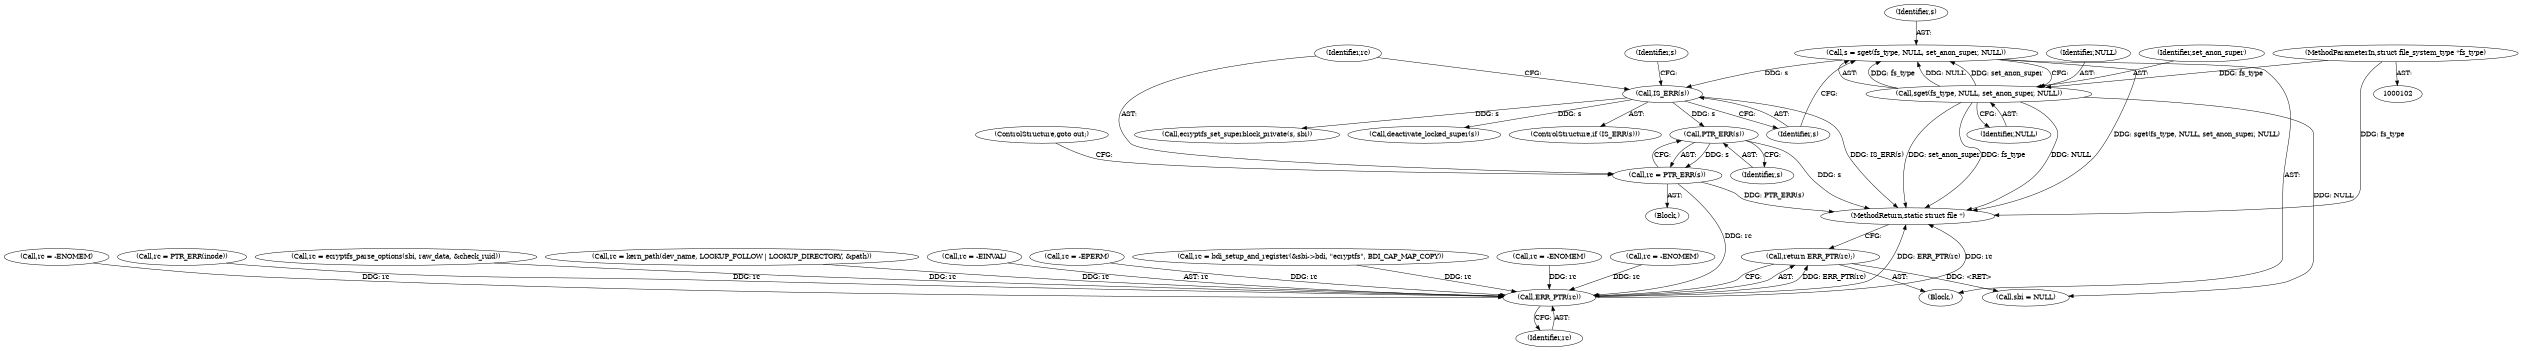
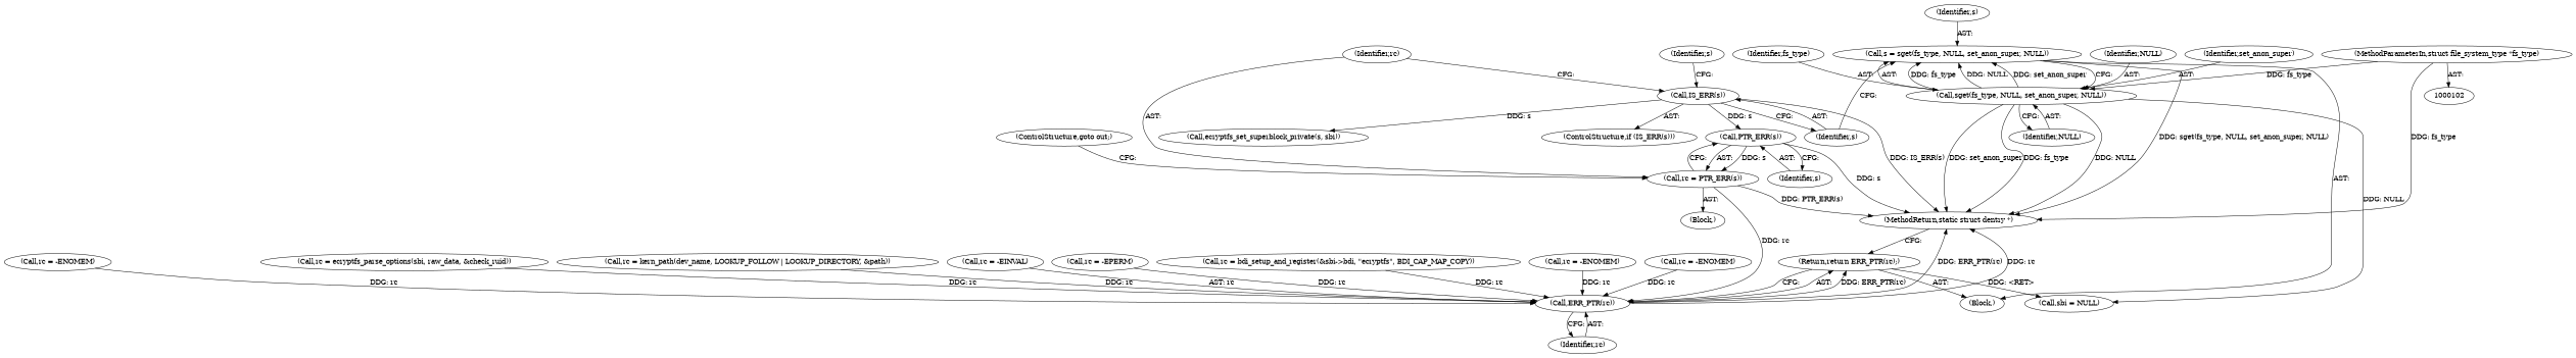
  digraph {
    n1 [label="(Call,PTR_ERR(s))"]
    n2 [label="(Call,rc = PTR_ERR(s))"]
    n3 [label="(Identifier,s)"]
-   n4 [label="(MethodReturn,static struct file *)"]
+   n4 [label="(MethodReturn,static struct dentry *)"]
    n5 [label="(Call,ERR_PTR(rc))"]
    n6 [label="(Block,)"]
-   n7 [label="(Call,return ERR_PTR(rc);)"]
+   n7 [label="(Return,return ERR_PTR(rc);)"]
    n8 [label="(Call,IS_ERR(s))"]
    n9 [label="(Call,ecryptfs_set_superblock_private(s, sbi))"]
    n10 [label="(Identifier,s)"]
-   n11 [label="(Call,deactivate_locked_super(s))"]
    n12 [label="(ControlStructure,if (IS_ERR(s)))"]
    n13 [label="(Call,s = sget(fs_type, NULL, set_anon_super, NULL))"]
    n14 [label="(Call,sget(fs_type, NULL, set_anon_super, NULL))"]
    n15 [label="(Block,)"]
    n16 [label="(Call,sbi = NULL)"]
    n17 [label="(Identifier,NULL)"]
    n18 [label="(MethodParameterIn,struct file_system_type *fs_type)"]
    1000102
    n20 [label="(Identifier,rc)"]
    n21 [label="(Call,rc = -ENOMEM)"]
    n22 [label="(Identifier,s)"]
    n23 [label="(Identifier,NULL)"]
-   n24 [label="(Call,rc = PTR_ERR(inode))"]
    n25 [label="(Call,rc = ecryptfs_parse_options(sbi, raw_data, &check_ruid))"]
    n26 [label="(Identifier,s)"]
    n27 [label="(Call,rc = kern_path(dev_name, LOOKUP_FOLLOW | LOOKUP_DIRECTORY, &path))"]
    n28 [label="(Identifier,rc)"]
    n29 [label="(Identifier,set_anon_super)"]
    n30 [label="(Call,rc = -EINVAL)"]
+   n31 [label="(Identifier,fs_type)"]
    n32 [label="(Call,rc = -EPERM)"]
    n33 [label="(Call,rc = bdi_setup_and_register(&sbi->bdi, \"ecryptfs\", BDI_CAP_MAP_COPY))"]
    n34 [label="(ControlStructure,goto out;)"]
    n35 [label="(Call,rc = -ENOMEM)"]
    n36 [label="(Call,rc = -ENOMEM)"]
    n1 -> n2 [label="AST: "]
    n1 -> n2 [label="DDG: s"]
    n1 -> n3 [label="CFG: "]
    n1 -> n4 [label="DDG: s"]
    n2 -> n1 [label="CFG: "]
    n2 -> n4 [label="DDG: PTR_ERR(s)"]
    n2 -> n5 [label="DDG: rc"]
    n2 -> n6 [label="AST: "]
    n3 -> n1 [label="AST: "]
    n4 -> n7 [label="CFG: "]
    n5 -> n4 [label="DDG: ERR_PTR(rc)"]
    n5 -> n4 [label="DDG: rc"]
    n5 -> n7 [label="AST: "]
    n5 -> n7 [label="DDG: ERR_PTR(rc)"]
    n5 -> n20 [label="CFG: "]
    n7 -> n5 [label="CFG: "]
    n7 -> n15 [label="AST: "]
    n7 -> n16 [label="DDG: <RET>"]
    n8 -> n1 [label="DDG: s"]
    n8 -> n4 [label="DDG: IS_ERR(s)"]
    n8 -> n9 [label="DDG: s"]
    n8 -> n10 [label="CFG: "]
-   n8 -> n11 [label="DDG: s"]
    n8 -> n12 [label="AST: "]
    n10 -> n8 [label="AST: "]
    n10 -> n13 [label="CFG: "]
    n13 -> n4 [label="DDG: sget(fs_type, NULL, set_anon_super, NULL)"]
-   n13 -> n8 [label="DDG: s"]
    n13 -> n14 [label="CFG: "]
    n13 -> n15 [label="AST: "]
    n14 -> n4 [label="DDG: NULL"]
    n14 -> n4 [label="DDG: set_anon_super"]
    n14 -> n4 [label="DDG: fs_type"]
    n14 -> n13 [label="AST: "]
    n14 -> n13 [label="DDG: fs_type"]
    n14 -> n13 [label="DDG: NULL"]
    n14 -> n13 [label="DDG: set_anon_super"]
    n14 -> n16 [label="DDG: NULL"]
    n14 -> n17 [label="CFG: "]
    n17 -> n14 [label="AST: "]
    n18 -> n4 [label="DDG: fs_type"]
    n18 -> n14 [label="DDG: fs_type"]
    n18 -> 1000102 [label="AST: "]
    n20 -> n5 [label="AST: "]
    n21 -> n5 [label="DDG: rc"]
    n22 -> n13 [label="AST: "]
    n23 -> n14 [label="AST: "]
-   n24 -> n5 [label="DDG: rc"]
    n25 -> n5 [label="DDG: rc"]
    n26 -> n8 [label="CFG: "]
    n27 -> n5 [label="DDG: rc"]
    n28 -> n2 [label="AST: "]
    n28 -> n8 [label="CFG: "]
    n29 -> n14 [label="AST: "]
    n30 -> n5 [label="AST: rc"]
+   n31 -> n14 [label="AST: "]
    n32 -> n5 [label="DDG: rc"]
    n33 -> n5 [label="DDG: rc"]
    n34 -> n2 [label="CFG: "]
    n35 -> n5 [label="DDG: rc"]
    n36 -> n5 [label="DDG: rc"]
  }
